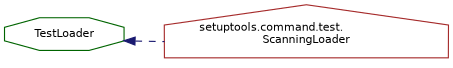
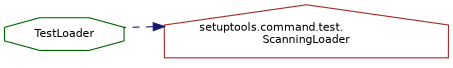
  digraph {
    rankdir=LR
    node [fillcolor=white fontname=Helvetica fontsize=10 style=filled]
    n1 [color=darkgreen height=0.2 label=TestLoader shape=octagon width=0.4]
    n2 [color=brown height=0.2 label="setuptools.command.test.\lScanningLoader" shape=house width=0.4]
-   n1 -> n2 [color=midnightblue dir=back fontname=Helvetica fontsize=10 labelfontname=Helvetica labelfontsize=10 style=dashed]
+   n2 -> n1 [color=midnightblue dir=back fontname=Helvetica fontsize=10 labelfontname=Helvetica labelfontsize=10 style=dashed]
  }
